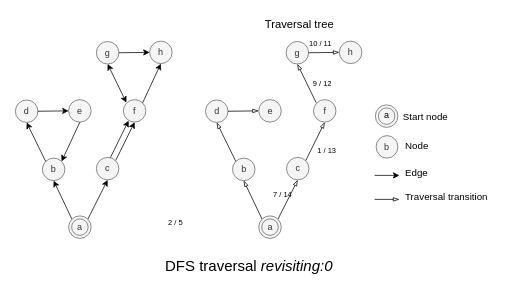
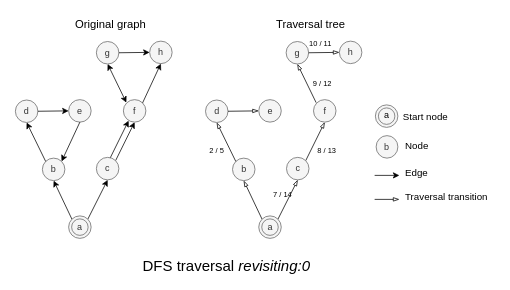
  <mxCell id="0" />
  <mxCell id="1" parent="0" />
  <mxCell id="2" value="e" style="ellipse;whiteSpace=wrap;html=1;aspect=fixed;fillColor=#f5f5f5;strokeColor=#666666;fontColor=#333333;" parent="1" vertex="1"><mxGeometry x="344.5" y="132" width="30" height="30" as="geometry" /></mxCell>
  <mxCell id="3" value="d" style="ellipse;whiteSpace=wrap;html=1;aspect=fixed;fillColor=#f5f5f5;strokeColor=#666666;fontColor=#333333;" parent="1" vertex="1"><mxGeometry x="273.5" y="132.5" width="30" height="30" as="geometry" /></mxCell>
  <mxCell id="4" value="" style="endArrow=blockThin;html=1;entryX=0;entryY=0.5;entryDx=0;entryDy=0;exitX=1;exitY=0.5;exitDx=0;exitDy=0;startArrow=none;startFill=0;strokeColor=#000000;endFill=0;" parent="1" source="3" target="2" edge="1"><mxGeometry width="50" height="50" relative="1" as="geometry"><mxPoint x="294.06" y="152.24" as="sourcePoint" /><mxPoint x="280.607" y="183.893" as="targetPoint" /></mxGeometry></mxCell>
  <mxCell id="5" value="" style="endArrow=blockThin;html=1;exitX=1;exitY=0;exitDx=0;exitDy=0;entryX=0.5;entryY=1;entryDx=0;entryDy=0;strokeColor=#000000;endFill=0;" parent="1" source="7" target="12" edge="1"><mxGeometry width="50" height="50" relative="1" as="geometry"><mxPoint x="404.607" y="232.607" as="sourcePoint" /><mxPoint x="429.72" y="286.378" as="targetPoint" /></mxGeometry></mxCell>
  <mxCell id="6" value="b" style="ellipse;whiteSpace=wrap;html=1;aspect=fixed;fillColor=#f5f5f5;strokeColor=#666666;fontColor=#333333;" parent="1" vertex="1"><mxGeometry x="309.5" y="210" width="30" height="30" as="geometry" /></mxCell>
  <mxCell id="7" value="c" style="ellipse;whiteSpace=wrap;html=1;aspect=fixed;fillColor=#f5f5f5;strokeColor=#666666;fontColor=#333333;" parent="1" vertex="1"><mxGeometry x="381.5" y="209" width="30" height="30" as="geometry" /></mxCell>
  <mxCell id="8" value="" style="endArrow=blockThin;html=1;exitX=0;exitY=0;exitDx=0;exitDy=0;strokeColor=#000000;endFill=0;" parent="1" source="11" edge="1"><mxGeometry width="50" height="50" relative="1" as="geometry"><mxPoint x="349.56" y="181.74" as="sourcePoint" /><mxPoint x="324.5" y="240" as="targetPoint" /></mxGeometry></mxCell>
  <mxCell id="9" value="" style="endArrow=blockThin;html=1;exitX=1;exitY=0;exitDx=0;exitDy=0;entryX=0.5;entryY=1;entryDx=0;entryDy=0;strokeColor=#000000;endFill=0;" parent="1" source="11" target="7" edge="1"><mxGeometry width="50" height="50" relative="1" as="geometry"><mxPoint x="361.8" y="181.2" as="sourcePoint" /><mxPoint x="343.107" y="220.393" as="targetPoint" /></mxGeometry></mxCell>
  <mxCell id="10" value="" style="endArrow=blockThin;html=1;exitX=0;exitY=0;exitDx=0;exitDy=0;entryX=0.5;entryY=1;entryDx=0;entryDy=0;strokeColor=#000000;endFill=0;" parent="1" source="6" target="3" edge="1"><mxGeometry width="50" height="50" relative="1" as="geometry"><mxPoint x="357.56" y="195.74" as="sourcePoint" /><mxPoint x="288.5" y="166.5" as="targetPoint" /></mxGeometry></mxCell>
  <mxCell id="11" value="a" style="ellipse;shape=doubleEllipse;whiteSpace=wrap;html=1;aspect=fixed;fillColor=#f5f5f5;strokeColor=#666666;fontColor=#333333;" parent="1" vertex="1"><mxGeometry x="344.5" y="287" width="30" height="30" as="geometry" /></mxCell>
  <mxCell id="12" value="f" style="ellipse;whiteSpace=wrap;html=1;aspect=fixed;fillColor=#f5f5f5;strokeColor=#666666;fontColor=#333333;" parent="1" vertex="1"><mxGeometry x="417.5" y="132" width="30" height="30" as="geometry" /></mxCell>
- <mxCell id="13" value="2 / 5" style="text;html=1;resizable=0;points=[];autosize=1;align=left;verticalAlign=top;spacingTop=-4;fontSize=10;" parent="1" vertex="1"><mxGeometry x="221.5" y="287" width="33" height="12" as="geometry" /></mxCell>
+ <mxCell id="13" value="2 / 5" style="text;html=1;resizable=0;points=[];autosize=1;align=left;verticalAlign=top;spacingTop=-4;fontSize=10;" parent="1" vertex="1"><mxGeometry x="276.5" y="192" width="33" height="12" as="geometry" /></mxCell>
  <mxCell id="14" value="7 / 14" style="text;html=1;resizable=0;points=[];autosize=1;align=left;verticalAlign=top;spacingTop=-4;fontSize=10;" parent="1" vertex="1"><mxGeometry x="361.5" y="250" width="39" height="12" as="geometry" /></mxCell>
- <mxCell id="15" value="1 / 13" style="text;html=1;resizable=0;points=[];autosize=1;align=left;verticalAlign=top;spacingTop=-4;fontSize=10;" parent="1" vertex="1"><mxGeometry x="420.5" y="192" width="39" height="12" as="geometry" /></mxCell>
+ <mxCell id="15" value="8 / 13" style="text;html=1;resizable=0;points=[];autosize=1;align=left;verticalAlign=top;spacingTop=-4;fontSize=10;" parent="1" vertex="1"><mxGeometry x="420.5" y="192" width="39" height="12" as="geometry" /></mxCell>
  <mxCell id="16" value="9 / 12" style="text;html=1;resizable=0;points=[];autosize=1;align=left;verticalAlign=top;spacingTop=-4;fontSize=10;" parent="1" vertex="1"><mxGeometry x="414.5" y="102" width="39" height="12" as="geometry" /></mxCell>
  <mxCell id="17" value="e" style="ellipse;whiteSpace=wrap;html=1;aspect=fixed;fillColor=#f5f5f5;strokeColor=#666666;fontColor=#333333;" parent="1" vertex="1"><mxGeometry x="91" y="132" width="30" height="30" as="geometry" /></mxCell>
  <mxCell id="18" value="d" style="ellipse;whiteSpace=wrap;html=1;aspect=fixed;fillColor=#f5f5f5;strokeColor=#666666;fontColor=#333333;" parent="1" vertex="1"><mxGeometry x="20" y="132.5" width="30" height="30" as="geometry" /></mxCell>
  <mxCell id="19" value="" style="endArrow=classic;html=1;entryX=0;entryY=0.5;entryDx=0;entryDy=0;exitX=1;exitY=0.5;exitDx=0;exitDy=0;startArrow=none;startFill=0;strokeWidth=1;endSize=6;startSize=6;fillColor=#cce5ff;strokeColor=#000000;" parent="1" source="18" target="17" edge="1"><mxGeometry width="50" height="50" relative="1" as="geometry"><mxPoint x="40.56" y="152.24" as="sourcePoint" /><mxPoint x="27.107" y="183.893" as="targetPoint" /></mxGeometry></mxCell>
  <mxCell id="20" value="" style="endArrow=classic;html=1;exitX=1;exitY=0;exitDx=0;exitDy=0;entryX=0.5;entryY=1;entryDx=0;entryDy=0;strokeWidth=1;endSize=6;startSize=6;fillColor=#cce5ff;strokeColor=#000000;" parent="1" source="22" target="27" edge="1"><mxGeometry width="50" height="50" relative="1" as="geometry"><mxPoint x="151.107" y="232.607" as="sourcePoint" /><mxPoint x="176.22" y="286.378" as="targetPoint" /></mxGeometry></mxCell>
  <mxCell id="21" value="b" style="ellipse;whiteSpace=wrap;html=1;aspect=fixed;fillColor=#f5f5f5;strokeColor=#666666;fontColor=#333333;" parent="1" vertex="1"><mxGeometry x="56" y="210" width="30" height="30" as="geometry" /></mxCell>
  <mxCell id="22" value="c" style="ellipse;whiteSpace=wrap;html=1;aspect=fixed;fillColor=#f5f5f5;strokeColor=#666666;fontColor=#333333;" parent="1" vertex="1"><mxGeometry x="128" y="209" width="30" height="30" as="geometry" /></mxCell>
  <mxCell id="23" value="" style="endArrow=classic;html=1;exitX=0;exitY=0;exitDx=0;exitDy=0;strokeWidth=1;endSize=6;startSize=6;fillColor=#cce5ff;strokeColor=#000000;" parent="1" source="26" edge="1"><mxGeometry width="50" height="50" relative="1" as="geometry"><mxPoint x="96.06" y="181.74" as="sourcePoint" /><mxPoint x="71" y="240" as="targetPoint" /></mxGeometry></mxCell>
  <mxCell id="24" value="" style="endArrow=classic;html=1;exitX=1;exitY=0;exitDx=0;exitDy=0;entryX=0.5;entryY=1;entryDx=0;entryDy=0;strokeWidth=1;endSize=6;startSize=6;fillColor=#cce5ff;strokeColor=#000000;" parent="1" source="26" target="22" edge="1"><mxGeometry width="50" height="50" relative="1" as="geometry"><mxPoint x="108.3" y="181.2" as="sourcePoint" /><mxPoint x="89.607" y="220.393" as="targetPoint" /></mxGeometry></mxCell>
  <mxCell id="25" value="" style="endArrow=classic;html=1;exitX=0;exitY=0;exitDx=0;exitDy=0;entryX=0.5;entryY=1;entryDx=0;entryDy=0;strokeWidth=1;endSize=6;startSize=6;fillColor=#cce5ff;strokeColor=#000000;" parent="1" source="21" target="18" edge="1"><mxGeometry width="50" height="50" relative="1" as="geometry"><mxPoint x="104.06" y="195.74" as="sourcePoint" /><mxPoint x="35" y="166.5" as="targetPoint" /></mxGeometry></mxCell>
  <mxCell id="26" value="a" style="ellipse;shape=doubleEllipse;whiteSpace=wrap;html=1;aspect=fixed;fillColor=#f5f5f5;strokeColor=#666666;fontColor=#333333;" parent="1" vertex="1"><mxGeometry x="91" y="287" width="30" height="30" as="geometry" /></mxCell>
  <mxCell id="27" value="f" style="ellipse;whiteSpace=wrap;html=1;aspect=fixed;fillColor=#f5f5f5;strokeColor=#666666;fontColor=#333333;" parent="1" vertex="1"><mxGeometry x="164" y="132" width="30" height="30" as="geometry" /></mxCell>
  <mxCell id="28" value="" style="endArrow=classic;html=1;exitX=0.5;exitY=1;exitDx=0;exitDy=0;entryX=1;entryY=0;entryDx=0;entryDy=0;strokeWidth=1;endSize=6;startSize=6;fillColor=#cce5ff;strokeColor=#000000;" parent="1" source="17" target="21" edge="1"><mxGeometry width="50" height="50" relative="1" as="geometry"><mxPoint x="63.393" y="217.393" as="sourcePoint" /><mxPoint x="38" y="165.5" as="targetPoint" /></mxGeometry></mxCell>
  <mxCell id="29" value="" style="endArrow=classic;html=1;exitX=1;exitY=0;exitDx=0;exitDy=0;strokeWidth=1;endSize=6;startSize=6;fillColor=#cce5ff;strokeColor=#000000;" parent="1" edge="1"><mxGeometry width="50" height="50" relative="1" as="geometry"><mxPoint x="146.607" y="209.393" as="sourcePoint" /><mxPoint x="171" y="160" as="targetPoint" /></mxGeometry></mxCell>
  <mxCell id="30" value="10 / 11" style="text;html=1;resizable=0;points=[];autosize=1;align=left;verticalAlign=top;spacingTop=-4;fontSize=10;" parent="1" vertex="1"><mxGeometry x="410" y="49" width="45" height="12" as="geometry" /></mxCell>
  <mxCell id="31" value="h" style="ellipse;whiteSpace=wrap;html=1;aspect=fixed;fillColor=#f5f5f5;strokeColor=#666666;fontColor=#333333;" parent="1" vertex="1"><mxGeometry x="199" y="54" width="30" height="30" as="geometry" /></mxCell>
  <mxCell id="32" value="g" style="ellipse;whiteSpace=wrap;html=1;aspect=fixed;fillColor=#f5f5f5;strokeColor=#666666;fontColor=#333333;" parent="1" vertex="1"><mxGeometry x="128" y="54.5" width="30" height="30" as="geometry" /></mxCell>
  <mxCell id="33" value="" style="endArrow=classic;html=1;entryX=0.5;entryY=1;entryDx=0;entryDy=0;startArrow=classic;startFill=1;strokeWidth=1;endSize=6;startSize=6;fillColor=#cce5ff;strokeColor=#000000;" parent="1" target="32" edge="1"><mxGeometry width="50" height="50" relative="1" as="geometry"><mxPoint x="168" y="136" as="sourcePoint" /><mxPoint x="143" y="88.5" as="targetPoint" /></mxGeometry></mxCell>
  <mxCell id="34" value="" style="endArrow=classic;html=1;entryX=0.5;entryY=1;entryDx=0;entryDy=0;exitX=1;exitY=0;exitDx=0;exitDy=0;startArrow=none;startFill=0;strokeWidth=1;endSize=6;startSize=6;fillColor=#cce5ff;strokeColor=#000000;" parent="1" source="27" target="31" edge="1"><mxGeometry width="50" height="50" relative="1" as="geometry"><mxPoint x="212" y="158" as="sourcePoint" /><mxPoint x="189.607" y="136.393" as="targetPoint" /></mxGeometry></mxCell>
  <mxCell id="35" value="h" style="ellipse;whiteSpace=wrap;html=1;aspect=fixed;fillColor=#f5f5f5;strokeColor=#666666;fontColor=#333333;" parent="1" vertex="1"><mxGeometry x="452" y="54" width="30" height="30" as="geometry" /></mxCell>
  <mxCell id="36" value="g" style="ellipse;whiteSpace=wrap;html=1;aspect=fixed;fillColor=#f5f5f5;strokeColor=#666666;fontColor=#333333;" parent="1" vertex="1"><mxGeometry x="381" y="54.5" width="30" height="30" as="geometry" /></mxCell>
  <mxCell id="37" value="" style="endArrow=blockThin;html=1;entryX=0.5;entryY=1;entryDx=0;entryDy=0;startArrow=none;startFill=0;strokeColor=#000000;endFill=0;" parent="1" target="36" edge="1"><mxGeometry width="50" height="50" relative="1" as="geometry"><mxPoint x="421" y="136" as="sourcePoint" /><mxPoint x="396" y="88.5" as="targetPoint" /></mxGeometry></mxCell>
  <mxCell id="38" value="" style="endArrow=classic;html=1;entryX=0;entryY=0.5;entryDx=0;entryDy=0;exitX=1;exitY=0.5;exitDx=0;exitDy=0;startArrow=none;startFill=0;strokeWidth=1;endSize=6;startSize=6;fillColor=#cce5ff;strokeColor=#000000;" parent="1" source="32" target="31" edge="1"><mxGeometry width="50" height="50" relative="1" as="geometry"><mxPoint x="158" y="69.5" as="sourcePoint" /><mxPoint x="199" y="69" as="targetPoint" /></mxGeometry></mxCell>
  <mxCell id="39" value="" style="endArrow=blockThin;html=1;entryX=0;entryY=0.5;entryDx=0;entryDy=0;exitX=1;exitY=0.5;exitDx=0;exitDy=0;startArrow=none;startFill=0;strokeColor=#000000;endFill=0;" parent="1" source="36" target="35" edge="1"><mxGeometry width="50" height="50" relative="1" as="geometry"><mxPoint x="411" y="69" as="sourcePoint" /><mxPoint x="452" y="68.5" as="targetPoint" /></mxGeometry></mxCell>
+ <mxCell id="40" value="&lt;span style=&quot;font-size: 15px;&quot;&gt;&lt;font style=&quot;font-size: 15px;&quot;&gt;Original graph&lt;/font&gt;&lt;/span&gt;" style="text;html=1;resizable=0;points=[];autosize=1;align=left;verticalAlign=top;spacingTop=-4;fontSize=15;fontStyle=0" parent="1" vertex="1"><mxGeometry x="98" y="20" width="109" height="14" as="geometry" /></mxCell>
  <mxCell id="41" value="" style="ellipse;shape=doubleEllipse;whiteSpace=wrap;html=1;aspect=fixed;strokeWidth=1;fillColor=#f5f5f5;fontSize=13;strokeColor=#666666;fontColor=#333333;" parent="1" vertex="1"><mxGeometry x="500" y="139" width="30" height="30" as="geometry" /></mxCell>
  <mxCell id="42" value="&lt;font style=&quot;font-size: 12px&quot;&gt;b&lt;/font&gt;" style="ellipse;whiteSpace=wrap;html=1;aspect=fixed;rounded=1;shadow=0;glass=1;comic=1;labelBackgroundColor=none;fillColor=#f5f5f5;strokeColor=#666666;fontColor=#333333;fontStyle=0" parent="1" vertex="1"><mxGeometry x="501" y="180" width="29" height="30" as="geometry" /></mxCell>
  <mxCell id="43" value="" style="endArrow=classic;html=1;strokeWidth=1;endFill=1;endSize=6;startSize=6;" parent="1" edge="1"><mxGeometry width="50" height="50" relative="1" as="geometry"><mxPoint x="499" y="233" as="sourcePoint" /><mxPoint x="532" y="233" as="targetPoint" /></mxGeometry></mxCell>
  <mxCell id="44" value="&lt;span style=&quot;font-size: 13px&quot;&gt;Start node&lt;br&gt;&lt;/span&gt;" style="text;html=1;resizable=0;points=[];autosize=1;align=left;verticalAlign=top;spacingTop=-4;fontSize=13;fontColor=#000000;fontStyle=0" parent="1" vertex="1"><mxGeometry x="535" y="145" width="71" height="17" as="geometry" /></mxCell>
  <mxCell id="45" value="&lt;span style=&quot;font-size: 13px&quot;&gt;Node&lt;br style=&quot;font-size: 13px&quot;&gt;&lt;/span&gt;" style="text;html=1;resizable=0;points=[];autosize=1;align=left;verticalAlign=top;spacingTop=-4;fontSize=13;fontStyle=0" parent="1" vertex="1"><mxGeometry x="538" y="183" width="41" height="17" as="geometry" /></mxCell>
  <mxCell id="46" value="&lt;span style=&quot;font-size: 13px&quot;&gt;Edge&lt;br style=&quot;font-size: 13px&quot;&gt;&lt;/span&gt;" style="text;html=1;resizable=0;points=[];autosize=1;align=left;verticalAlign=top;spacingTop=-4;fontSize=13;fontStyle=0" parent="1" vertex="1"><mxGeometry x="538" y="219" width="41" height="17" as="geometry" /></mxCell>
  <mxCell id="47" value="&lt;span style=&quot;font-size: 12px;&quot;&gt;&lt;span style=&quot;font-size: 12px;&quot;&gt;a&lt;/span&gt;&lt;/span&gt;" style="text;html=1;resizable=0;points=[];autosize=1;align=left;verticalAlign=top;spacingTop=-4;fontSize=12;fontColor=#000000;fontStyle=0;strokeColor=none;" parent="1" vertex="1"><mxGeometry x="509.5" y="143" width="19" height="17" as="geometry" /></mxCell>
  <mxCell id="48" value="" style="endArrow=blockThin;html=1;strokeWidth=1;endFill=0;endSize=6;startSize=6;" parent="1" edge="1"><mxGeometry width="50" height="50" relative="1" as="geometry"><mxPoint x="499" y="265" as="sourcePoint" /><mxPoint x="532" y="265" as="targetPoint" /></mxGeometry></mxCell>
  <mxCell id="49" value="&lt;span style=&quot;font-size: 13px&quot;&gt;Traversal transition&lt;br style=&quot;font-size: 13px&quot;&gt;&lt;/span&gt;" style="text;html=1;resizable=0;points=[];autosize=1;align=left;verticalAlign=top;spacingTop=-4;fontSize=13;fontStyle=0" parent="1" vertex="1"><mxGeometry x="538" y="251" width="120" height="18" as="geometry" /></mxCell>
- <mxCell id="50" value="&lt;span style=&quot;font-size: 20px&quot;&gt;DFS traversal &lt;span&gt;&lt;i&gt;revisiting:0&lt;/i&gt;&lt;/span&gt;&lt;br&gt;&lt;/span&gt;" style="text;html=1;resizable=0;points=[];autosize=1;align=left;verticalAlign=top;spacingTop=-4;fontSize=20;fontStyle=0" parent="1" vertex="1"><mxGeometry x="218" y="339" width="234" height="25" as="geometry" /></mxCell>
- <mxCell id="51" value="&lt;span&gt;Traversal&amp;nbsp;&lt;/span&gt;&lt;span style=&quot;font-size: 15px&quot;&gt;&lt;span style=&quot;font-size: 15px&quot;&gt;tree&lt;/span&gt;&lt;/span&gt;" style="text;html=1;resizable=0;points=[];autosize=1;align=left;verticalAlign=top;spacingTop=-4;fontSize=15;fontStyle=0" parent="1" vertex="1"><mxGeometry x="351" y="20" width="107" height="19" as="geometry" /></mxCell>
+ <mxCell id="50" value="&lt;span style=&quot;font-size: 20px&quot;&gt;DFS traversal &lt;span&gt;&lt;i&gt;revisiting:0&lt;/i&gt;&lt;/span&gt;&lt;br&gt;&lt;/span&gt;" style="text;html=1;resizable=0;points=[];autosize=1;align=left;verticalAlign=top;spacingTop=-4;fontSize=20;fontStyle=0" parent="1" vertex="1"><mxGeometry x="188" y="339" width="234" height="25" as="geometry" /></mxCell>
+ <mxCell id="51" value="&lt;span&gt;Traversal&amp;nbsp;&lt;/span&gt;&lt;span style=&quot;font-size: 15px&quot;&gt;&lt;span style=&quot;font-size: 15px&quot;&gt;tree&lt;/span&gt;&lt;/span&gt;" style="text;html=1;resizable=0;points=[];autosize=1;align=left;verticalAlign=top;spacingTop=-4;fontSize=15;fontStyle=0" parent="1" vertex="1"><mxGeometry x="366" y="20" width="107" height="19" as="geometry" /></mxCell>
